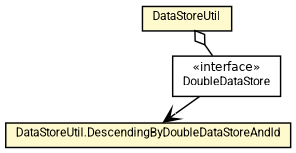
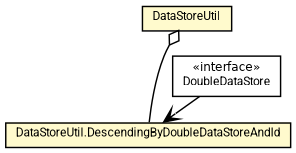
  digraph {
    fontname="DejaVu Sans"
    nodesep=0.15
    rankdir=TB
    ranksep=0.25
    node [fontcolor=black fontname="DejaVu Sans" fontsize=8 margin=0 shape=plaintext]
    edge [color=black fontname="DejaVu Sans" fontsize=7 labelfontname=Roboto labelfontsize=7]
    n1 [height=0 label=<<table title="de.lmu.ifi.dbs.elki.database.datastore.DataStoreUtil" border="0" cellborder="1" cellspacing="0" cellpadding="2" bgcolor="LemonChiffon" href="DataStoreUtil.html" target="_parent"> 		<tr><td><table border="0" cellspacing="0" cellpadding="1"> 		<tr><td align="center" balign="center"> <font face="Roboto">DataStoreUtil</font> </td></tr> 		</table></td></tr> 		</table>> width=0]
    n2 [height=0 label=<<table title="de.lmu.ifi.dbs.elki.database.datastore.DataStoreUtil.DescendingByDoubleDataStoreAndId" border="0" cellborder="1" cellspacing="0" cellpadding="2" bgcolor="lemonChiffon" href="DataStoreUtil.DescendingByDoubleDataStoreAndId.html" target="_parent"> 		<tr><td><table border="0" cellspacing="0" cellpadding="1"> 		<tr><td align="center" balign="center"> <font face="Roboto">DataStoreUtil.DescendingByDoubleDataStoreAndId</font> </td></tr> 		</table></td></tr> 		</table>> width=0]
    n3 [height=0 label=<<table title="de.lmu.ifi.dbs.elki.database.datastore.DoubleDataStore" border="0" cellborder="1" cellspacing="0" cellpadding="2" href="DoubleDataStore.html" target="_parent"> 		<tr><td><table border="0" cellspacing="0" cellpadding="1"> 		<tr><td align="center" balign="center"> &#171;interface&#187; </td></tr> 		<tr><td align="center" balign="center"> <font face="Roboto">DoubleDataStore</font> </td></tr> 		</table></td></tr> 		</table>> width=0]
-   n1 -> n3 [arrowhead=none arrowtail=ediamond dir=back weight=4]
+   n1 -> n2 [arrowhead=none arrowtail=ediamond dir=back weight=4]
    n3 -> n2 [arrowhead=open weight=1]
  }
